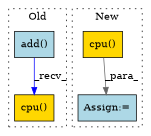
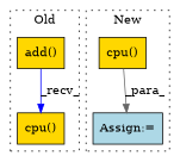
  digraph {
    node [a=75 shape=box style=filled fillcolor=lightblue]
-   n1 [l="11,1" label="add()" s="1830,1873"]
+   n1 [l="11,1" label="add()" s="1830,1873" fillcolor=gold]
    n2 [l=132 label="cpu()" s=1818 fillcolor=gold]
    n3 [l=14 label="cpu()" s=2834 fillcolor=gold]
    n4 [a=68 l=3 label="Assign:=" s=2831]
    subgraph cluster_1 {
      label=Old
      style=dotted
      n1
      n2
    }
    subgraph cluster_2 {
      label=New
      style=dotted
      n3
      n4
    }
    n1 -> n2 [label=_recv_ color=blue]
    n3 -> n4 [label=_para_ color=gray40]
  }
